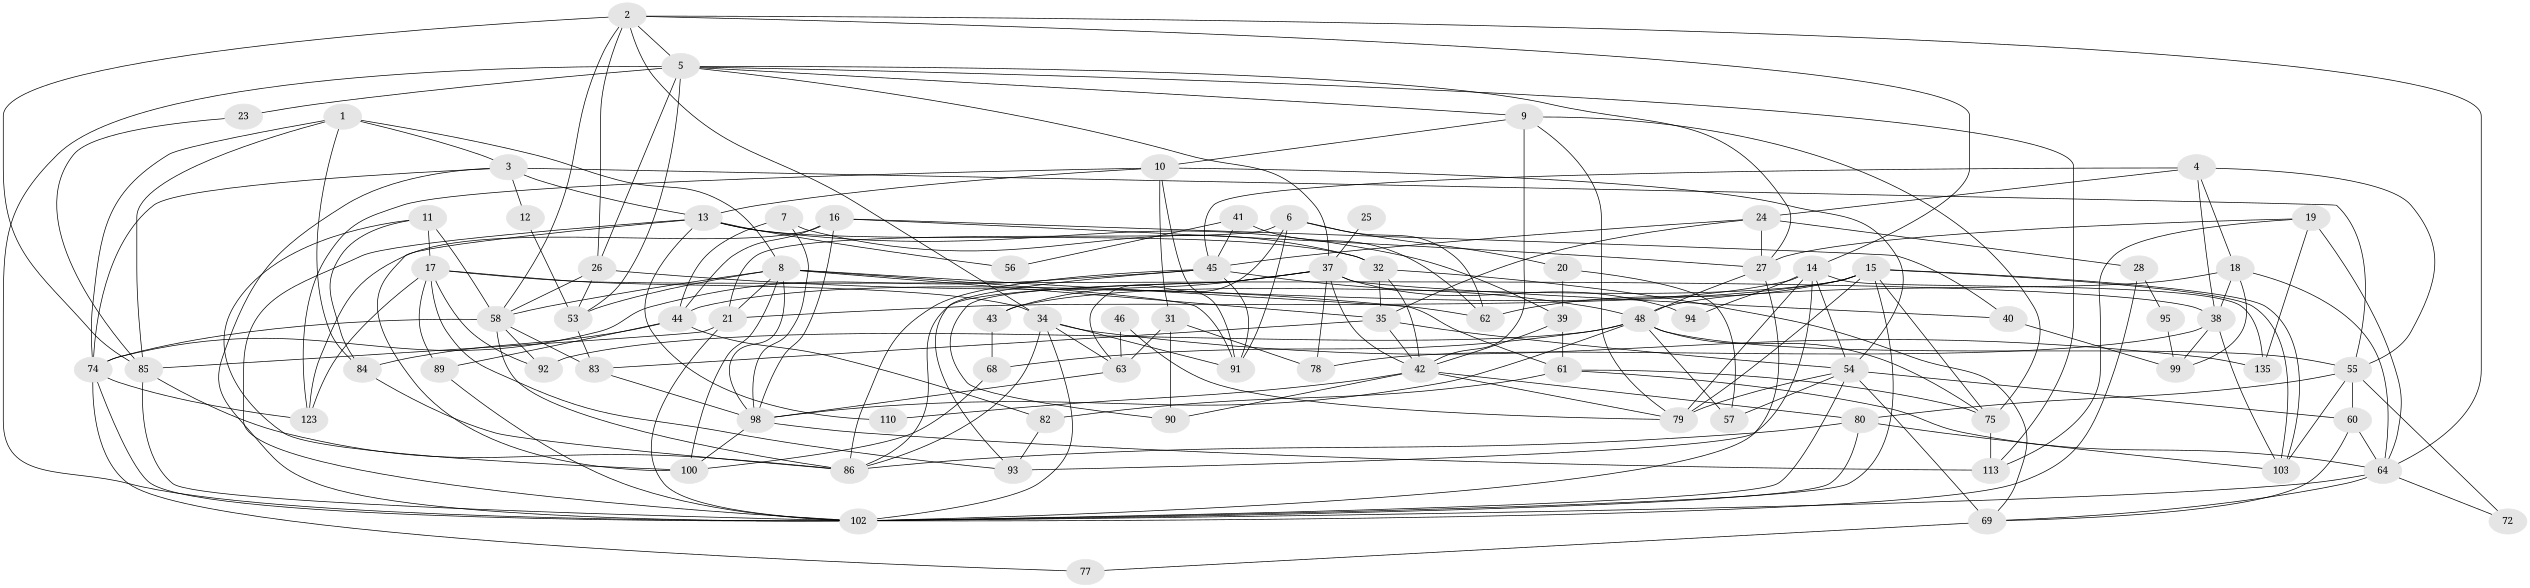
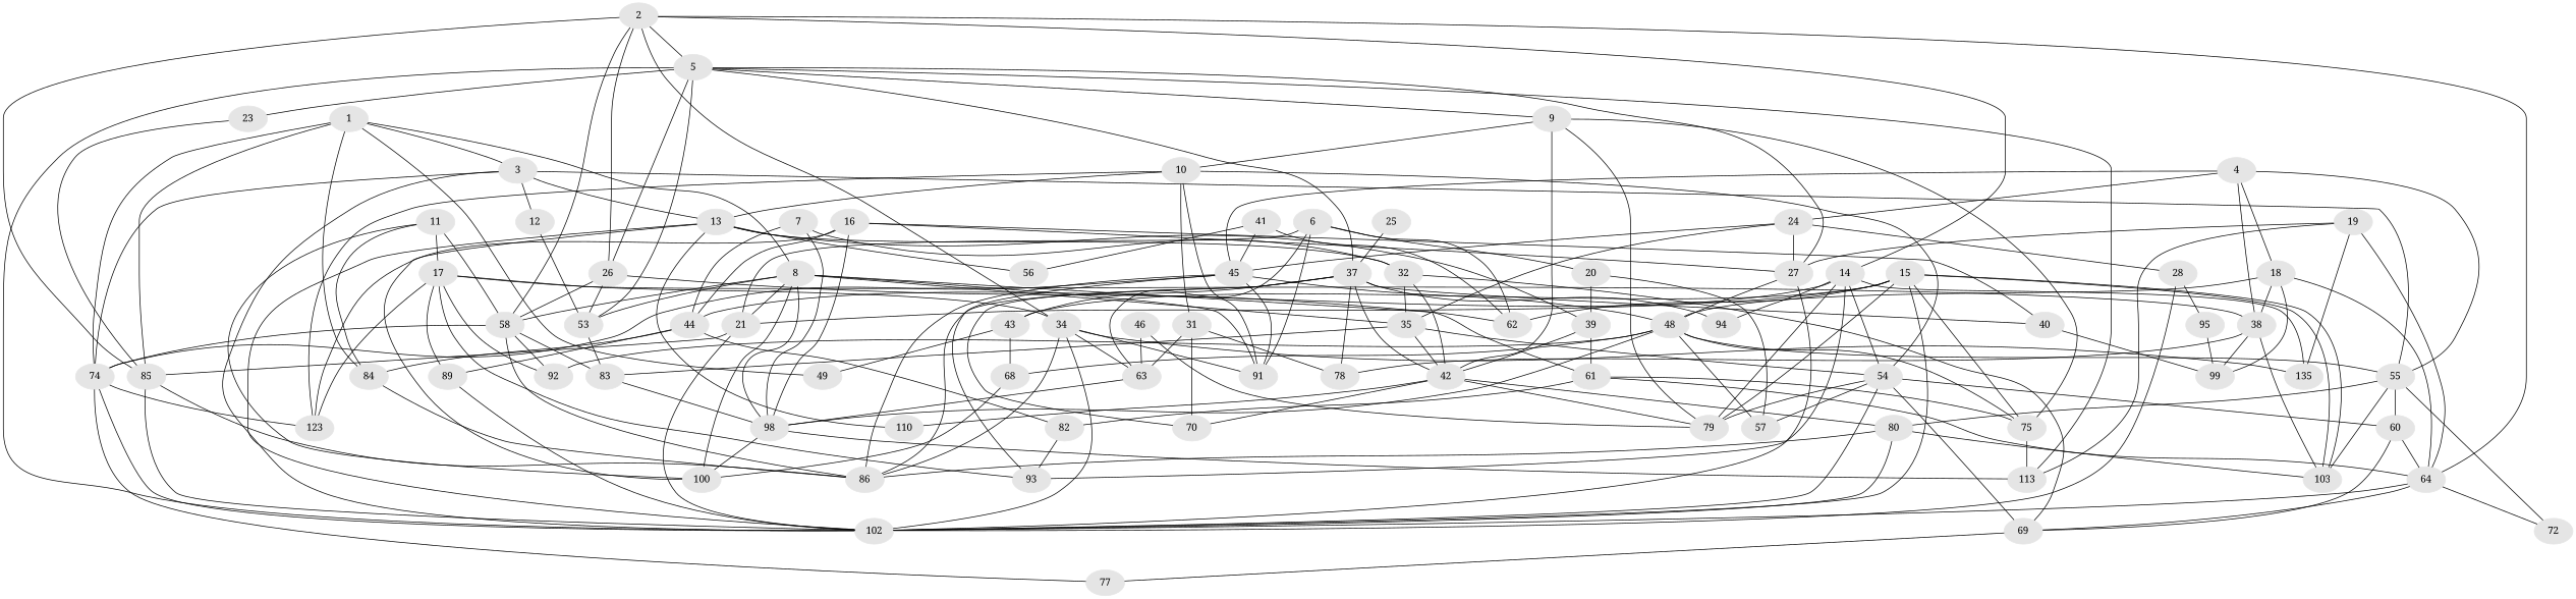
  graph {
    fontname="Noto Serif"
    node [color=gray90 fontname="Noto Serif" style=filled]
    edge [fontname="Noto Serif"]
    1 [super="+106"]
    3 [super="+133"]
    8 [super="+47"]
+   49
    74
    84 [super="+119"]
    85 [super="+115"]
    12
    13 [super="+33"]
    55 [super="+76"]
    102 [super="+105"]
    58 [super="+101"]
    53
    21 [super="+108"]
    91 [super="+116"]
    98 [super="+109"]
    35 [super="+81"]
    61
    100
    123
    77
    86 [super="+130"]
    2 [super="+88"]
    5 [super="+30"]
    14 [super="+112"]
    26 [super="+59"]
    34 [super="+73"]
    64 [super="+127"]
    9
    23
    27 [super="+65"]
    37 [super="+126"]
    113 [super="+121"]
    44
    79 [super="+134"]
    54 [super="+120"]
    93
    94
    135
    62 [super="+132"]
    63
    92 [super="+97"]
    83 [super="+96"]
    69 [super="+71"]
    72 [super="+117"]
    32 [super="+111"]
    39
    56
    110
    103
    80 [super="+118"]
    60 [super="+90"]
    4 [super="+122"]
    18 [super="+107"]
    24
    38 [super="+129"]
    45 [super="+52"]
    48 [super="+114"]
    99
    28
    78
    10 [super="+36"]
    42 [super="+128"]
    75 [super="+124"]
    43 [super="+125"]
    40
-   70 [label=90]
+   70
    6 [super="+50"]
    20
    57
    7 [super="+87"]
    89
    82
    31 [super="+104"]
    11 [super="+29"]
    17 [super="+131"]
    15 [super="+67"]
    68
    16 [super="+51"]
    19 [super="+22"]
    95
    25
    41
    46
    1 -- 3
    1 -- 8
+   1 -- 49
    1 -- 74
    1 -- 84
    1 -- 85
    3 -- 74
    3 -- 12
    3 -- 13
    3 -- 55
    3 -- 102
    8 -- 58
    8 -- 53
    8 -- 21
    8 -- 91
    8 -- 98
    8 -- 35
    8 -- 61
    8 -- 100
    74 -- 102
    74 -- 123
    74 -- 77
    84 -- 86
    85 -- 102
    85 -- 86
    12 -- 53
    13 -- 102
    13 -- 100
    13 -- 32
    13 -- 39
    13 -- 56
    13 -- 110
    55 -- 72 [weight=2]
    55 -- 103
    55 -- 80
    55 -- 60
    58 -- 74
    58 -- 86
    58 -- 92
    58 -- 83
    53 -- 83
    21 -- 85
    21 -- 102
    98 -- 100
    98 -- 113
    35 -- 54
    35 -- 83
    35 -- 42
    61 -- 64
    61 -- 75
    61 -- 82
    2 -- 85
    2 -- 58
    2 -- 5
    2 -- 14
    2 -- 26
    2 -- 34
    2 -- 64
    5 -- 102
    5 -- 53
    5 -- 26
    5 -- 9
    5 -- 23
    5 -- 27
    5 -- 37
    5 -- 113
    14 -- 44
    14 -- 79
    14 -- 54
    14 -- 93
    14 -- 94
    14 -- 135
    26 -- 58
    26 -- 53
    26 -- 62
    34 -- 102
    34 -- 91
    34 -- 86
    34 -- 135
    34 -- 63
    64 -- 102
    64 -- 69
    64 -- 72
    9 -- 79
    9 -- 10
    9 -- 42
    9 -- 75
    23 -- 85
    27 -- 102
    27 -- 48
    37 -- 86
    37 -- 94
    37 -- 78
    37 -- 42
    37 -- 43 [weight=2]
    37 -- 40
    37 -- 70
    44 -- 84
    44 -- 89
    44 -- 82
    54 -- 102
    54 -- 79 [weight=2]
    54 -- 69 [weight=2]
    54 -- 60
    54 -- 57
    63 -- 98
    83 -- 98
    69 -- 77
    32 -- 35
    32 -- 69
    32 -- 42
    39 -- 61
    39 -- 42
    80 -- 102
    80 -- 86
    80 -- 103
    60 -- 64
    60 -- 69
    4 -- 55
    4 -- 18
    4 -- 24
    4 -- 38
    4 -- 45
    18 -- 64
    18 -- 38
    18 -- 48
    18 -- 99
    24 -- 35
    24 -- 27
    24 -- 45
    24 -- 28
    38 -- 103
    38 -- 99
    38 -- 78
    45 -- 74
    45 -- 91
    45 -- 86
    45 -- 93
    45 -- 48
    48 -- 55
    48 -- 98
    48 -- 92
    48 -- 75
    48 -- 57
    48 -- 68
    28 -- 102
    28 -- 95
    10 -- 13
    10 -- 91
    10 -- 123
    10 -- 54
    10 -- 31
    42 -- 79
    42 -- 110
    42 -- 80
    42 -- 70
    75 -- 113 [weight=2]
+   43 -- 49
    43 -- 68
    40 -- 99
    6 -- 21
    6 -- 91
    6 -- 62
    6 -- 63
    6 -- 20
    20 -- 39
    20 -- 57
    7 -- 98
    7 -- 44
    7 -- 32
    89 -- 102
    82 -- 93
    31 -- 63
    31 -- 78
    31 -- 70
    11 -- 84
    11 -- 58
    11 -- 100
    11 -- 17
    17 -- 123
    17 -- 34
    17 -- 93
    17 -- 92
    17 -- 38
    17 -- 89
    15 -- 102
    15 -- 21
    15 -- 79
    15 -- 62
    15 -- 103
    15 -- 103
    15 -- 75
    15 -- 43
    68 -- 100
    16 -- 98
    16 -- 123
    16 -- 27
    16 -- 44
    16 -- 40
    19 -- 64
    19 -- 27
    19 -- 113
    19 -- 135
    95 -- 99
    25 -- 37
    41 -- 62
    41 -- 56
    41 -- 45
    46 -- 79
    46 -- 63
  }
